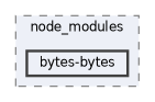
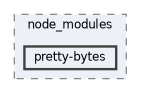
  digraph {
    compound=true
-   n1 [color=grey25 fillcolor="#edf0f7" fontname=Helvetica fontsize=10 height=0.2 label="bytes-bytes" shape=box style="filled,bold" width=0.4]
+   n1 [color=grey25 fillcolor="#edf0f7" fontname=Helvetica fontsize=10 height=0.2 label="pretty-bytes" shape=box style="filled,bold" width=0.4]
    subgraph cluster_1 {
      bgcolor="#edf0f7"
      fontname=Helvetica
      fontsize=10
      label=node_modules
      pencolor=grey50
      style="filled,dashed"
      n1
    }
  }
